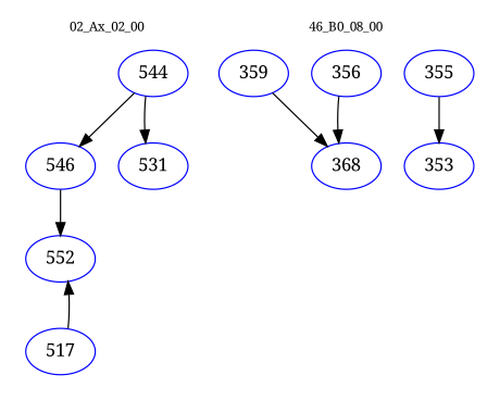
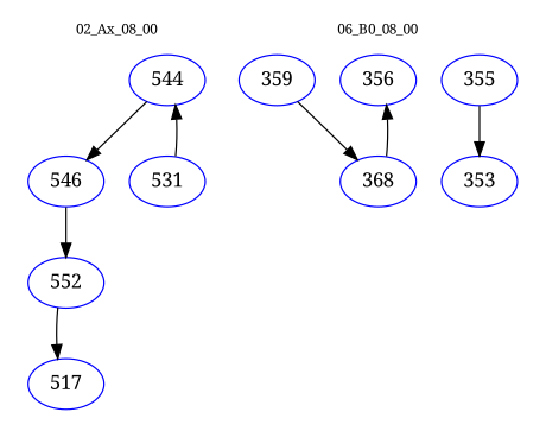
  digraph {
    fontname="Noto Serif"
    node [color=blue fontname="Noto Serif"]
    edge [color=black fontname="Noto Serif"]
    n1 [label=544]
    n2 [label=546]
    n3 [label=531]
    n4 [label=552]
    n5 [label=517]
    n6 [label=355]
    n7 [label=353]
    n8 [label=356]
    n9 [label=368]
    n10 [label=359]
    subgraph cluster_1 {
      color=white
      fontsize=10
-     label="02_Ax_02_00"
+     label="02_Ax_08_00"
      n1
      n2
      n3
      n4
      n5
    }
    subgraph cluster_2 {
      color=white
      fontsize=10
-     label="46_B0_08_00"
+     label="06_B0_08_00"
      n6
      n7
      n8
      n9
      n10
    }
    n1 -> n2
-   n1 -> n3
+   n3 -> n1
    n2 -> n4
-   n5 -> n4
+   n4 -> n5
    n6 -> n7
-   n8 -> n9
+   n9 -> n8
    n10 -> n9
  }
